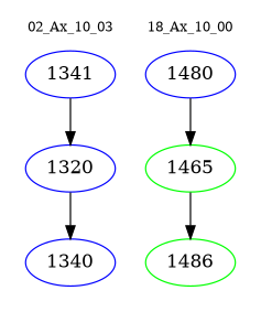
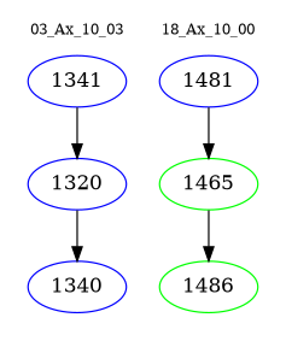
  digraph {
    node [color=blue]
    edge [color=black]
    n1 [label=1341]
    n2 [label=1320]
    n3 [label=1340]
-   n4 [label=1480]
+   n4 [label=1481]
    n5 [color=green label=1465]
    n6 [color=green label=1486]
    subgraph cluster_1 {
      color=white
      fontsize=10
-     label="02_Ax_10_03"
+     label="03_Ax_10_03"
      n1
      n2
      n3
    }
    subgraph cluster_2 {
      color=white
      fontsize=10
      label="18_Ax_10_00"
      n4
      n5
      n6
    }
    n1 -> n2
    n2 -> n3
    n4 -> n5
    n5 -> n6
  }
